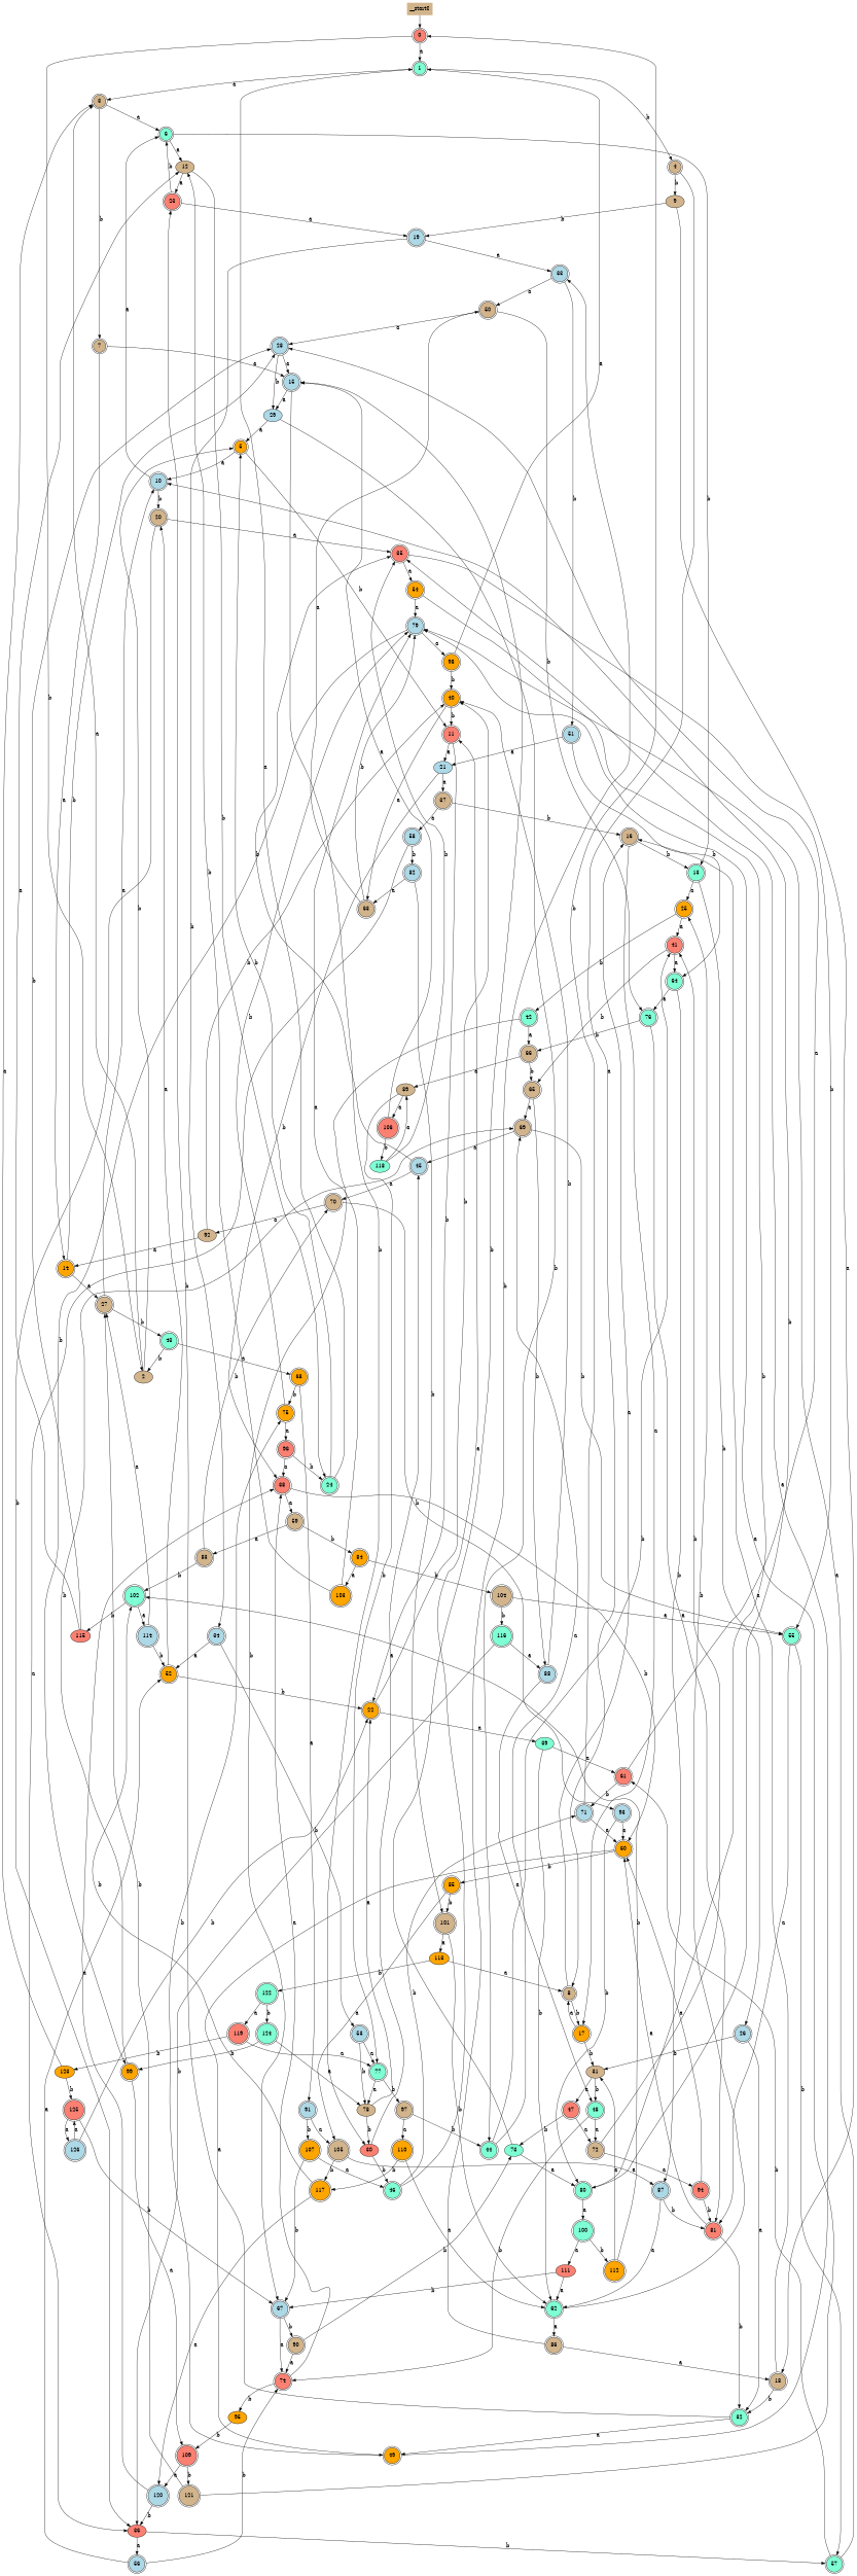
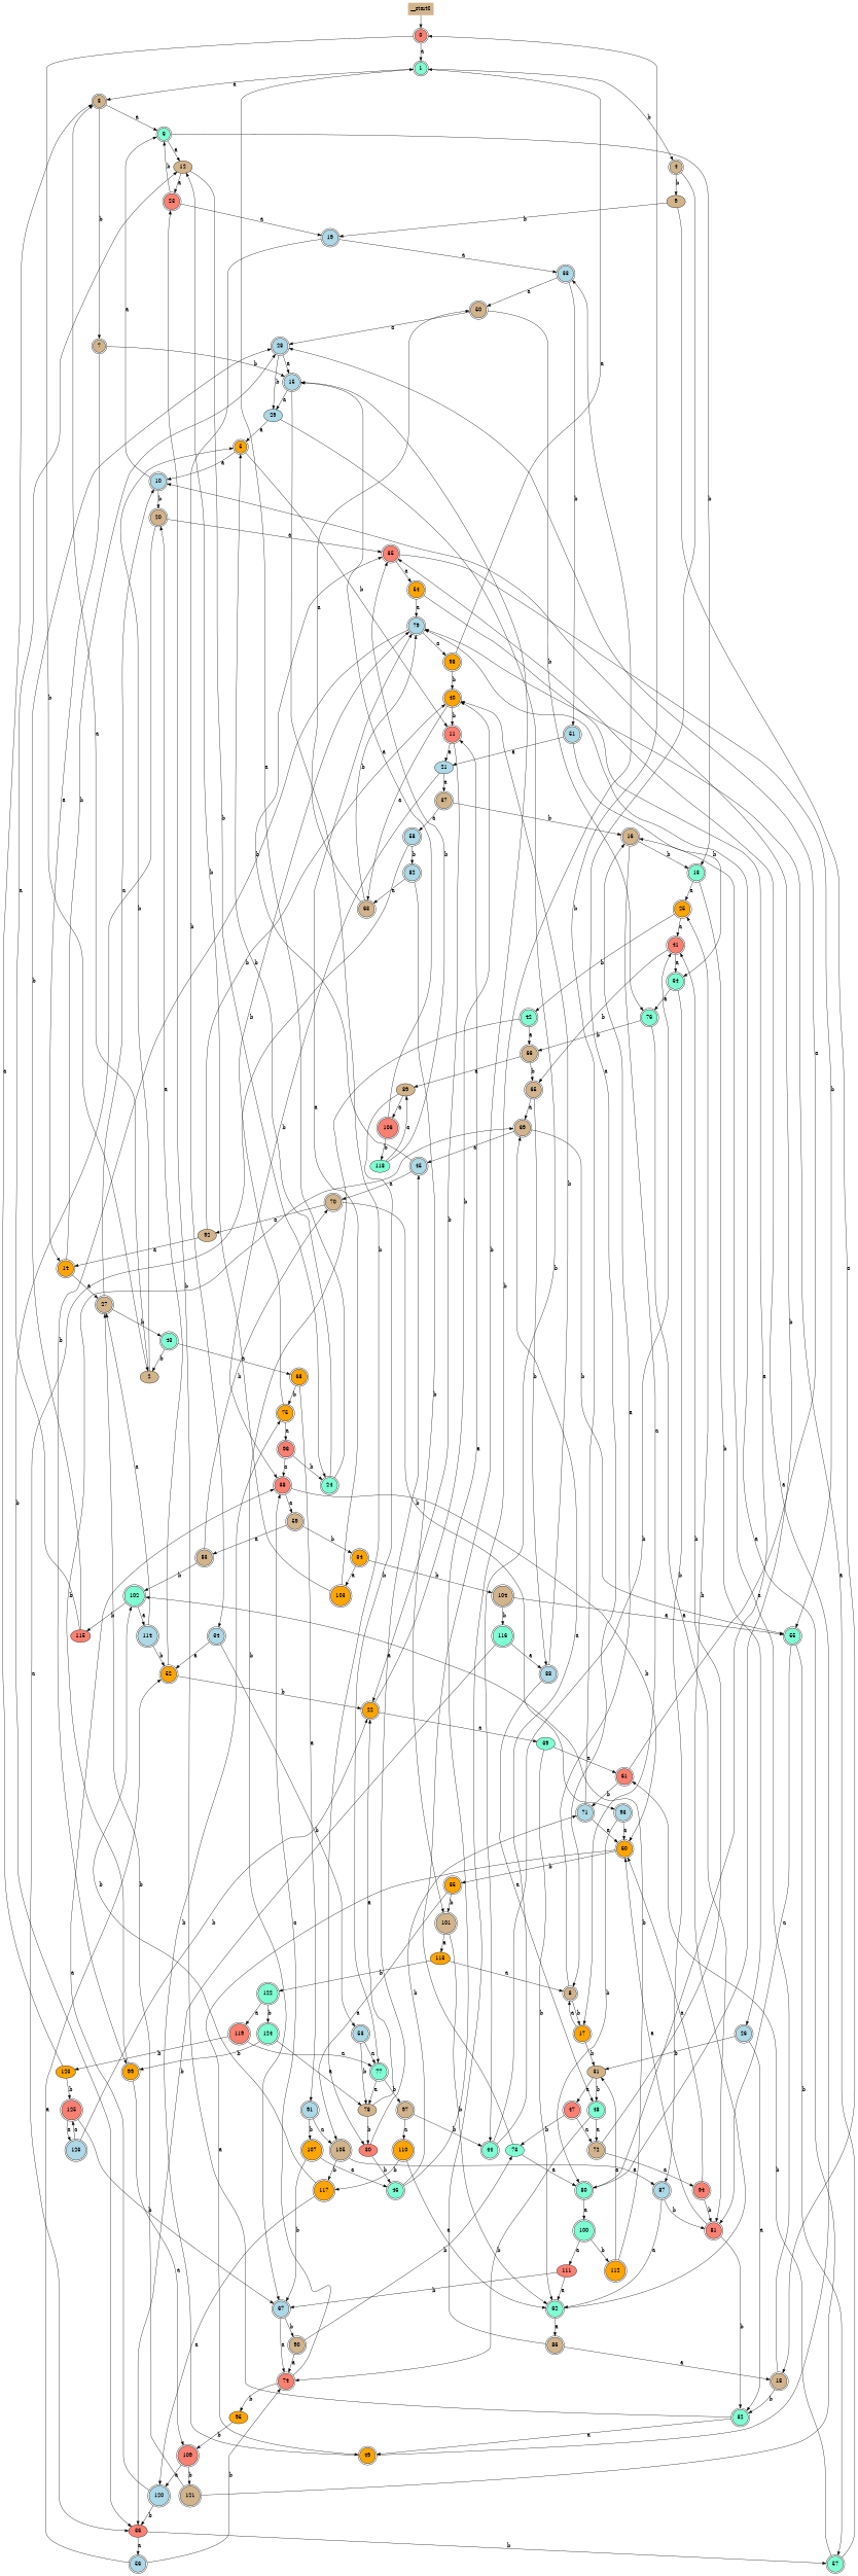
  digraph {
    node [fillcolor=tan shape=doublecircle style=filled]
    __start0 [shape=none]
    0 [fillcolor=salmon]
    1 [fillcolor=aquamarine]
    2 [shape=""]
    3
    4
    5 [fillcolor=orange]
    6 [fillcolor=aquamarine]
    7
    8
    9 [shape=ellipse]
    10 [fillcolor=lightblue]
    11 [fillcolor=salmon]
    12 [shape=""]
    13 [fillcolor=aquamarine]
    14 [fillcolor=orange]
    15 [fillcolor=lightblue]
    16
    17 [fillcolor=orange]
    18
    19 [fillcolor=lightblue]
    20
    21 [fillcolor=lightblue shape=""]
    22 [fillcolor=orange]
    23 [fillcolor=salmon]
    24 [fillcolor=aquamarine]
    25 [fillcolor=orange]
    26 [fillcolor=lightblue]
    27
    28 [fillcolor=lightblue]
    29 [fillcolor=lightblue shape=""]
    30 [fillcolor=salmon shape=""]
    31 [shape=""]
    32 [fillcolor=aquamarine]
    33 [fillcolor=lightblue]
    34 [fillcolor=lightblue]
    35 [fillcolor=salmon]
    36 [fillcolor=salmon shape=""]
    37
    38 [fillcolor=salmon]
    39 [fillcolor=aquamarine shape=""]
    40 [fillcolor=orange]
    41 [fillcolor=salmon]
    42 [fillcolor=aquamarine]
    43 [fillcolor=aquamarine]
    44 [fillcolor=aquamarine]
    45 [fillcolor=lightblue]
    46 [fillcolor=aquamarine]
    47 [fillcolor=salmon]
    48 [fillcolor=aquamarine]
    49 [fillcolor=orange]
    50
    51 [fillcolor=lightblue]
    52 [fillcolor=orange]
    53 [fillcolor=lightblue]
    54 [fillcolor=orange]
    55 [fillcolor=aquamarine]
    56 [fillcolor=lightblue]
    57 [fillcolor=aquamarine]
    58 [fillcolor=lightblue]
    59
    60 [fillcolor=orange]
    61 [fillcolor=salmon]
    62 [fillcolor=aquamarine]
    63
    64 [fillcolor=aquamarine]
    65
    66
    67 [fillcolor=lightblue]
    68 [fillcolor=orange]
    69
    70
    71 [fillcolor=lightblue]
    72
    73 [fillcolor=aquamarine shape=""]
    74 [fillcolor=salmon]
    75 [fillcolor=orange]
    76 [fillcolor=aquamarine]
    77 [fillcolor=aquamarine]
    78 [shape=""]
    79 [fillcolor=lightblue]
    80 [fillcolor=aquamarine]
    81 [fillcolor=salmon]
    82 [fillcolor=lightblue]
    83
    84 [fillcolor=orange]
    85 [fillcolor=orange]
    86
    87 [fillcolor=lightblue]
    88 [fillcolor=lightblue]
    89 [shape=""]
    90
    91 [fillcolor=lightblue]
    92 [shape=""]
    93 [fillcolor=lightblue]
    94 [fillcolor=salmon]
    95 [fillcolor=orange shape=""]
    96 [fillcolor=salmon]
    97
    98 [fillcolor=orange]
    99 [fillcolor=orange]
    100 [fillcolor=aquamarine]
    101
    102 [fillcolor=aquamarine]
    103 [fillcolor=orange]
    104
    105
    106 [fillcolor=salmon]
    107 [fillcolor=orange]
    109 [fillcolor=salmon]
    110 [fillcolor=orange]
    111 [fillcolor=salmon shape=""]
    112 [fillcolor=orange]
    113 [fillcolor=orange shape=""]
    114 [fillcolor=lightblue]
    115 [fillcolor=salmon shape=""]
    116 [fillcolor=aquamarine]
    117 [fillcolor=orange]
    118 [fillcolor=aquamarine shape=""]
    120 [fillcolor=lightblue]
    121
    122 [fillcolor=aquamarine]
    119 [fillcolor=salmon]
    123 [fillcolor=orange shape=""]
    124 [fillcolor=aquamarine]
    125 [fillcolor=salmon]
    126 [fillcolor=lightblue]
    __start0 -> 0
    0 -> 1 [label=a]
    0 -> 2 [label=b]
    1 -> 3 [label=a]
    1 -> 4 [label=b]
    2 -> 3 [label=a]
    2 -> 5 [label=b]
    3 -> 6 [label=a]
    3 -> 7 [label=b]
    4 -> 8 [label=a]
    4 -> 9 [label=b]
    5 -> 10 [label=a]
    5 -> 11 [label=b]
    6 -> 12 [label=a]
    6 -> 13 [label=b]
    7 -> 14 [label=a]
-   7 -> 15 [label=a]
+   7 -> 15 [label=b]
    8 -> 16 [label=a]
    8 -> 17 [label=b]
    9 -> 18 [label=a]
    9 -> 19 [label=b]
    10 -> 6 [label=a]
    10 -> 20 [label=b]
    11 -> 21 [label=a]
    11 -> 22 [label=b]
    12 -> 23 [label=a]
    12 -> 24 [label=b]
    13 -> 25 [label=a]
    13 -> 26 [label=b]
    14 -> 27 [label=a]
    14 -> 28 [label=b]
    15 -> 29 [label=a]
    15 -> 30 [label=b]
    16 -> 13 [label=b]
    16 -> 17 [label=a]
    17 -> 8 [label=a]
    17 -> 31 [label=b]
    18 -> 16 [label=a]
    18 -> 32 [label=b]
    19 -> 33 [label=a]
    19 -> 34 [label=b]
    20 -> 35 [label=a]
    20 -> 36 [label=b]
    21 -> 37 [label=a]
    21 -> 38 [label=b]
    22 -> 39 [label=a]
    22 -> 40 [label=b]
    23 -> 6 [label=b]
    23 -> 19 [label=a]
    24 -> 1 [label=a]
    24 -> 5 [label=b]
    25 -> 41 [label=a]
    25 -> 42 [label=b]
    26 -> 31 [label=b]
    26 -> 32 [label=a]
    27 -> 10 [label=a]
    27 -> 43 [label=b]
    28 -> 15 [label=a]
    28 -> 29 [label=b]
    29 -> 5 [label=a]
    29 -> 44 [label=b]
    30 -> 45 [label=a]
    30 -> 46 [label=b]
    31 -> 47 [label=a]
    31 -> 48 [label=b]
    32 -> 23 [label=b]
    32 -> 49 [label=a]
    33 -> 50 [label=a]
    33 -> 51 [label=b]
    34 -> 52 [label=a]
    34 -> 53 [label=b]
    35 -> 54 [label=a]
    35 -> 55 [label=b]
    36 -> 56 [label=a]
    36 -> 57 [label=b]
    37 -> 16 [label=b]
    37 -> 58 [label=a]
    38 -> 59 [label=a]
    38 -> 60 [label=b]
    39 -> 61 [label=a]
    39 -> 62 [label=b]
    40 -> 11 [label=b]
    40 -> 63 [label=a]
    41 -> 64 [label=a]
    41 -> 65 [label=b]
    42 -> 66 [label=a]
    42 -> 67 [label=b]
    43 -> 2 [label=b]
    43 -> 68 [label=a]
    44 -> 41 [label=b]
    44 -> 69 [label=a]
    45 -> 35 [label=b]
    45 -> 70 [label=a]
    46 -> 11 [label=a]
    46 -> 71 [label=b]
    47 -> 72 [label=a]
    47 -> 73 [label=b]
    48 -> 72 [label=a]
    48 -> 74 [label=b]
    49 -> 35 [label=a]
    49 -> 75 [label=b]
    50 -> 28 [label=a]
    50 -> 76 [label=b]
    51 -> 21 [label=a]
    51 -> 64 [label=b]
    52 -> 20 [label=a]
    52 -> 22 [label=b]
    53 -> 77 [label=a]
    53 -> 78 [label=b]
    54 -> 79 [label=a]
-   54 -> 80 [label=b]
+   54 -> 80 [label=a]
    55 -> 57 [label=b]
    55 -> 81 [label=a]
    56 -> 52 [label=a]
    56 -> 74 [label=b]
    57 -> 61 [label=b]
    57 -> 79 [label=a]
    58 -> 36 [label=a]
    58 -> 82 [label=b]
    59 -> 83 [label=a]
    59 -> 84 [label=b]
    60 -> 49 [label=a]
    60 -> 85 [label=b]
    61 -> 28 [label=a]
    61 -> 71 [label=b]
    62 -> 25 [label=b]
    62 -> 86 [label=a]
    63 -> 50 [label=a]
    63 -> 79 [label=b]
    64 -> 76 [label=a]
    64 -> 87 [label=b]
    65 -> 69 [label=a]
    65 -> 88 [label=b]
    66 -> 65 [label=b]
    66 -> 89 [label=a]
    67 -> 74 [label=a]
    67 -> 90 [label=b]
    68 -> 75 [label=b]
    68 -> 91 [label=a]
    69 -> 45 [label=a]
    69 -> 55 [label=b]
    70 -> 92 [label=a]
    70 -> 93 [label=b]
    71 -> 0 [label=b]
    71 -> 60 [label=a]
    72 -> 41 [label=b]
    72 -> 94 [label=a]
    73 -> 15 [label=b]
    73 -> 80 [label=a]
    74 -> 38 [label=a]
    74 -> 95 [label=b]
    75 -> 79 [label=b]
    75 -> 96 [label=a]
    76 -> 66 [label=b]
    76 -> 81 [label=a]
    77 -> 78 [label=a]
    77 -> 97 [label=b]
    78 -> 22 [label=a]
    78 -> 30 [label=b]
    79 -> 98 [label=a]
    79 -> 99 [label=b]
    80 -> 10 [label=b]
    80 -> 100 [label=a]
    81 -> 32 [label=b]
    81 -> 60 [label=a]
    82 -> 63 [label=a]
    82 -> 101 [label=b]
    83 -> 70 [label=b]
    83 -> 102 [label=b]
    84 -> 103 [label=a]
    84 -> 104 [label=b]
    85 -> 101 [label=b]
    85 -> 105 [label=a]
    86 -> 18 [label=a]
    86 -> 33 [label=b]
    87 -> 62 [label=a]
    87 -> 81 [label=b]
    88 -> 40 [label=b]
    88 -> 48 [label=a]
    89 -> 77 [label=b]
    89 -> 106 [label=a]
    90 -> 73 [label=b]
    90 -> 74 [label=a]
    91 -> 105 [label=a]
    91 -> 107 [label=b]
    92 -> 14 [label=a]
    92 -> 40 [label=b]
    93 -> 60 [label=a]
    93 -> 80 [label=b]
    94 -> 60 [label=a]
    94 -> 81 [label=b]
    95 -> 109 [label=b]
    96 -> 24 [label=b]
    96 -> 38 [label=a]
    97 -> 44 [label=b]
    97 -> 110 [label=a]
    98 -> 1 [label=a]
    98 -> 40 [label=b]
    99 -> 69 [label=b]
    99 -> 109 [label=a]
    100 -> 111 [label=a]
    100 -> 112 [label=b]
    101 -> 62 [label=b]
    101 -> 113 [label=a]
    102 -> 114 [label=a]
    102 -> 115 [label=b]
    103 -> 12 [label=b]
    103 -> 79 [label=a]
    104 -> 55 [label=a]
    104 -> 116 [label=b]
    105 -> 87 [label=a]
    105 -> 117 [label=b]
    106 -> 15 [label=a]
    106 -> 118 [label=b]
    107 -> 46 [label=a]
    107 -> 67 [label=b]
    109 -> 120 [label=a]
    109 -> 121 [label=b]
    110 -> 62 [label=a]
    110 -> 117 [label=b]
    111 -> 62 [label=a]
    111 -> 67 [label=b]
    112 -> 31 [label=a]
    112 -> 102 [label=b]
    113 -> 8 [label=a]
    113 -> 122 [label=b]
    114 -> 27 [label=a]
    114 -> 52 [label=b]
    115 -> 12 [label=a]
    115 -> 28 [label=b]
    116 -> 36 [label=b]
    116 -> 88 [label=a]
    117 -> 102 [label=b]
    117 -> 120 [label=a]
    118 -> 35 [label=b]
    118 -> 89 [label=a]
    120 -> 36 [label=b]
    120 -> 38 [label=a]
    121 -> 27 [label=b]
    121 -> 79 [label=a]
    122 -> 119 [label=a]
    122 -> 124 [label=b]
    119 -> 77 [label=a]
    119 -> 123 [label=b]
    123 -> 3 [label=a]
    123 -> 125 [label=b]
    124 -> 78 [label=a]
    124 -> 99 [label=b]
    125 -> 67 [label=b]
    125 -> 126 [label=a]
    126 -> 22 [label=b]
    126 -> 125 [label=a]
  }
